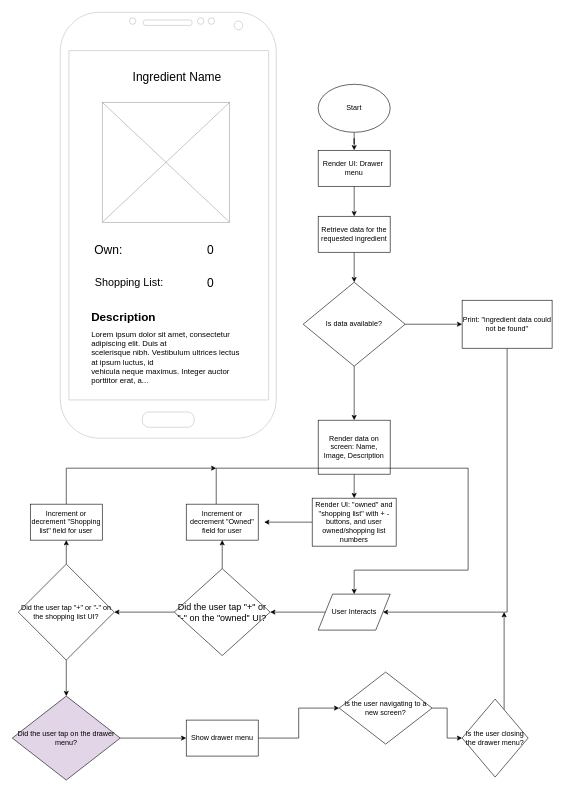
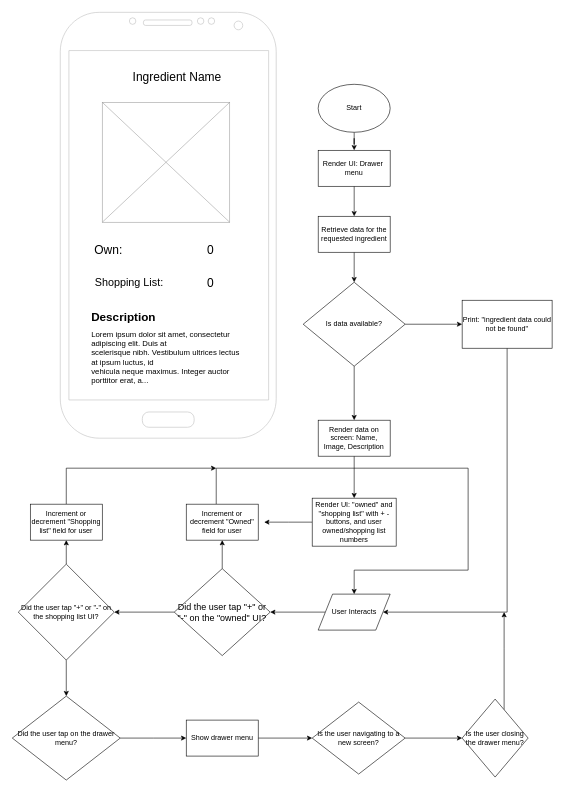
  <mxCell id="0" />
  <mxCell id="1" parent="0" />
  <mxCell id="2" style="edgeStyle=orthogonalEdgeStyle;rounded=0;orthogonalLoop=1;jettySize=auto;html=1;entryX=0.5;entryY=0;entryDx=0;entryDy=0;" parent="1" source="3" target="16" edge="1"><mxGeometry relative="1" as="geometry" /></mxCell>
  <mxCell id="3" value="Start" style="ellipse;whiteSpace=wrap;html=1;" parent="1" vertex="1"><mxGeometry x="530" y="140" width="120" height="80" as="geometry" /></mxCell>
  <mxCell id="4" style="edgeStyle=orthogonalEdgeStyle;rounded=0;orthogonalLoop=1;jettySize=auto;html=1;" parent="1" source="5" target="8" edge="1"><mxGeometry relative="1" as="geometry" /></mxCell>
  <mxCell id="5" value="Retrieve data for the requested ingredient" style="rounded=0;whiteSpace=wrap;html=1;" parent="1" vertex="1"><mxGeometry x="530" y="360" width="120" height="60" as="geometry" /></mxCell>
  <mxCell id="6" style="edgeStyle=orthogonalEdgeStyle;rounded=0;orthogonalLoop=1;jettySize=auto;html=1;" parent="1" source="8" target="10" edge="1"><mxGeometry relative="1" as="geometry" /></mxCell>
  <mxCell id="7" style="edgeStyle=orthogonalEdgeStyle;rounded=0;orthogonalLoop=1;jettySize=auto;html=1;entryX=0.5;entryY=0;entryDx=0;entryDy=0;" parent="1" source="8" target="12" edge="1"><mxGeometry relative="1" as="geometry" /></mxCell>
  <mxCell id="8" value="Is data available?" style="rhombus;whiteSpace=wrap;html=1;" parent="1" vertex="1"><mxGeometry x="505" y="470" width="170" height="140" as="geometry" /></mxCell>
  <mxCell id="9" style="edgeStyle=orthogonalEdgeStyle;rounded=0;orthogonalLoop=1;jettySize=auto;html=1;" parent="1" source="10" target="14" edge="1"><mxGeometry relative="1" as="geometry"><mxPoint x="680" y="1060" as="targetPoint" /><Array as="points"><mxPoint x="845" y="1020" /></Array></mxGeometry></mxCell>
  <mxCell id="10" value="Print: &quot;ingredient data could not be found&quot;" style="rounded=0;whiteSpace=wrap;html=1;" parent="1" vertex="1"><mxGeometry x="770" y="500" width="150" height="80" as="geometry" /></mxCell>
  <mxCell id="11" style="edgeStyle=orthogonalEdgeStyle;rounded=0;orthogonalLoop=1;jettySize=auto;html=1;entryX=0.5;entryY=0;entryDx=0;entryDy=0;" parent="1" source="12" target="18" edge="1"><mxGeometry relative="1" as="geometry" /></mxCell>
- <mxCell id="12" value="Render data on screen: Name, Image, Description" style="rounded=0;whiteSpace=wrap;html=1;" parent="1" vertex="1"><mxGeometry x="530" y="700" width="120" height="90" as="geometry" /></mxCell>
+ <mxCell id="12" value="Render data on screen: Name, Image, Description" style="rounded=0;whiteSpace=wrap;html=1;" parent="1" vertex="1"><mxGeometry x="530" y="700" width="120" height="60" as="geometry" /></mxCell>
  <mxCell id="13" style="edgeStyle=orthogonalEdgeStyle;rounded=0;orthogonalLoop=1;jettySize=auto;html=1;entryX=1;entryY=0.5;entryDx=0;entryDy=0;" parent="1" source="14" target="21" edge="1"><mxGeometry relative="1" as="geometry" /></mxCell>
  <mxCell id="14" value="User Interacts" style="shape=parallelogram;perimeter=parallelogramPerimeter;whiteSpace=wrap;html=1;" parent="1" vertex="1"><mxGeometry x="530" y="990" width="120" height="60" as="geometry" /></mxCell>
  <mxCell id="15" style="edgeStyle=orthogonalEdgeStyle;rounded=0;orthogonalLoop=1;jettySize=auto;html=1;" parent="1" source="16" target="5" edge="1"><mxGeometry relative="1" as="geometry" /></mxCell>
  <mxCell id="16" value="Render UI: Drawer&amp;nbsp; menu" style="rounded=0;whiteSpace=wrap;html=1;" parent="1" vertex="1"><mxGeometry x="530" y="250" width="120" height="60" as="geometry" /></mxCell>
  <mxCell id="17" style="edgeStyle=orthogonalEdgeStyle;rounded=0;orthogonalLoop=1;jettySize=auto;html=1;" parent="1" source="18" edge="1"><mxGeometry relative="1" as="geometry"><mxPoint x="440" y="870" as="targetPoint" /></mxGeometry></mxCell>
  <mxCell id="18" value="Render UI: &quot;owned&quot; and &quot;shopping list&quot; with + - buttons, and user owned/shopping list numbers" style="rounded=0;whiteSpace=wrap;html=1;" parent="1" vertex="1"><mxGeometry x="520" y="830" width="140" height="80" as="geometry" /></mxCell>
  <mxCell id="19" style="edgeStyle=orthogonalEdgeStyle;rounded=0;orthogonalLoop=1;jettySize=auto;html=1;entryX=1;entryY=0.5;entryDx=0;entryDy=0;" parent="1" source="21" target="24" edge="1"><mxGeometry relative="1" as="geometry" /></mxCell>
  <mxCell id="20" style="edgeStyle=orthogonalEdgeStyle;rounded=0;orthogonalLoop=1;jettySize=auto;html=1;entryX=0.5;entryY=1;entryDx=0;entryDy=0;" parent="1" source="21" target="28" edge="1"><mxGeometry relative="1" as="geometry" /></mxCell>
  <mxCell id="21" value="&lt;font style=&quot;font-size: 15px&quot;&gt;Did the user tap &quot;+&quot; or &quot;-&quot; on the &quot;owned&quot; UI?&lt;/font&gt;" style="rhombus;whiteSpace=wrap;html=1;rounded=0;shadow=0;comic=0;" parent="1" vertex="1"><mxGeometry x="290" y="947.5" width="160" height="145" as="geometry" /></mxCell>
  <mxCell id="22" style="edgeStyle=orthogonalEdgeStyle;rounded=0;orthogonalLoop=1;jettySize=auto;html=1;" parent="1" source="24" target="26" edge="1"><mxGeometry relative="1" as="geometry" /></mxCell>
  <mxCell id="23" style="edgeStyle=orthogonalEdgeStyle;rounded=0;orthogonalLoop=1;jettySize=auto;html=1;entryX=0.5;entryY=1;entryDx=0;entryDy=0;" parent="1" source="24" target="30" edge="1"><mxGeometry relative="1" as="geometry" /></mxCell>
  <mxCell id="24" value="Did the user tap &quot;+&quot; or &quot;-&quot; on the shopping list UI?" style="rhombus;whiteSpace=wrap;html=1;" parent="1" vertex="1"><mxGeometry x="30" y="940" width="160" height="160" as="geometry" /></mxCell>
  <mxCell id="25" style="edgeStyle=orthogonalEdgeStyle;rounded=0;orthogonalLoop=1;jettySize=auto;html=1;entryX=0;entryY=0.5;entryDx=0;entryDy=0;" parent="1" source="26" edge="1"><mxGeometry relative="1" as="geometry"><mxPoint x="310" y="1230" as="targetPoint" /></mxGeometry></mxCell>
- <mxCell id="26" value="Did the user tap on the drawer menu?" style="rhombus;whiteSpace=wrap;html=1;fillColor=#e1d5e7;" parent="1" vertex="1"><mxGeometry x="20" y="1160" width="180" height="140" as="geometry" /></mxCell>
+ <mxCell id="26" value="Did the user tap on the drawer menu?" style="rhombus;whiteSpace=wrap;html=1;" parent="1" vertex="1"><mxGeometry x="20" y="1160" width="180" height="140" as="geometry" /></mxCell>
  <mxCell id="27" style="edgeStyle=orthogonalEdgeStyle;rounded=0;orthogonalLoop=1;jettySize=auto;html=1;entryX=0.5;entryY=0;entryDx=0;entryDy=0;" parent="1" source="28" target="14" edge="1"><mxGeometry relative="1" as="geometry"><mxPoint x="590" y="980" as="targetPoint" /><Array as="points"><mxPoint x="360" y="780" /><mxPoint x="780" y="780" /><mxPoint x="780" y="950" /><mxPoint x="590" y="950" /></Array></mxGeometry></mxCell>
  <mxCell id="28" value="Increment or decrement &quot;Owned&quot; field for user" style="rounded=0;whiteSpace=wrap;html=1;" parent="1" vertex="1"><mxGeometry x="310" y="840" width="120" height="60" as="geometry" /></mxCell>
  <mxCell id="29" style="edgeStyle=orthogonalEdgeStyle;rounded=0;orthogonalLoop=1;jettySize=auto;html=1;" parent="1" source="30" edge="1"><mxGeometry relative="1" as="geometry"><mxPoint x="360" y="780" as="targetPoint" /><Array as="points"><mxPoint x="110" y="780" /></Array></mxGeometry></mxCell>
  <mxCell id="30" value="Increment or decrement &quot;Shopping list&quot; field for user" style="rounded=0;whiteSpace=wrap;html=1;" parent="1" vertex="1"><mxGeometry x="50" y="840" width="120" height="60" as="geometry" /></mxCell>
  <mxCell id="31" style="edgeStyle=orthogonalEdgeStyle;rounded=0;orthogonalLoop=1;jettySize=auto;html=1;entryX=0;entryY=0.5;entryDx=0;entryDy=0;" parent="1" source="32" target="34" edge="1"><mxGeometry relative="1" as="geometry" /></mxCell>
- <mxCell id="32" value="Is the user navigating to a new screen?" style="rhombus;whiteSpace=wrap;html=1;" parent="1" vertex="1"><mxGeometry x="565" y="1120" width="155" height="120" as="geometry" /></mxCell>
+ <mxCell id="32" value="Is the user navigating to a new screen?" style="rhombus;whiteSpace=wrap;html=1;" parent="1" vertex="1"><mxGeometry x="520" y="1170" width="155" height="120" as="geometry" /></mxCell>
  <mxCell id="33" style="edgeStyle=orthogonalEdgeStyle;rounded=0;orthogonalLoop=1;jettySize=auto;html=1;" parent="1" source="34" edge="1"><mxGeometry relative="1" as="geometry"><mxPoint x="840" y="1020" as="targetPoint" /><Array as="points"><mxPoint x="840" y="1080" /><mxPoint x="840" y="1080" /></Array></mxGeometry></mxCell>
  <mxCell id="34" value="Is the user closing the drawer menu?" style="rhombus;whiteSpace=wrap;html=1;" parent="1" vertex="1"><mxGeometry x="770" y="1165" width="110" height="130" as="geometry" /></mxCell>
  <mxCell id="35" style="edgeStyle=orthogonalEdgeStyle;rounded=0;orthogonalLoop=1;jettySize=auto;html=1;entryX=0;entryY=0.5;entryDx=0;entryDy=0;" parent="1" source="36" target="32" edge="1"><mxGeometry relative="1" as="geometry" /></mxCell>
  <mxCell id="36" value="Show drawer menu" style="rounded=0;whiteSpace=wrap;html=1;" parent="1" vertex="1"><mxGeometry x="310" y="1200" width="120" height="60" as="geometry" /></mxCell>
  <mxCell id="37" value="" style="verticalLabelPosition=bottom;verticalAlign=top;html=1;shadow=0;dashed=0;strokeWidth=1;shape=mxgraph.android.phone2;strokeColor=#c0c0c0;rounded=0;comic=0;gradientColor=none;" parent="1" vertex="1"><mxGeometry x="100" y="20" width="360" height="710" as="geometry" /></mxCell>
  <mxCell id="38" value="" style="shape=image;html=1;verticalAlign=top;verticalLabelPosition=bottom;labelBackgroundColor=#ffffff;imageAspect=0;aspect=fixed;image=https://cdn4.iconfinder.com/data/icons/wirecons-free-vector-icons/32/menu-alt-128.png;rounded=0;shadow=0;comic=0;gradientColor=none;" parent="1" vertex="1"><mxGeometry x="140" y="107" width="40" height="40" as="geometry" /></mxCell>
  <mxCell id="39" value="Ingredient Name" style="text;html=1;strokeColor=none;fillColor=none;align=center;verticalAlign=middle;whiteSpace=wrap;rounded=0;shadow=0;comic=0;fontSize=20;" parent="1" vertex="1"><mxGeometry x="200" y="102" width="190" height="50" as="geometry" /></mxCell>
  <mxCell id="40" value="" style="verticalLabelPosition=bottom;shadow=0;dashed=0;align=center;html=1;verticalAlign=top;strokeWidth=1;shape=mxgraph.mockup.graphics.simpleIcon;strokeColor=#999999;rounded=0;comic=0;gradientColor=none;fontSize=20;strokeOpacity=92;" parent="1" vertex="1"><mxGeometry x="170" y="170" width="212.5" height="200" as="geometry" /></mxCell>
  <mxCell id="41" value="" style="shape=image;html=1;verticalAlign=top;verticalLabelPosition=bottom;labelBackgroundColor=#ffffff;imageAspect=0;aspect=fixed;image=https://cdn2.iconfinder.com/data/icons/flat-ui-icons-24-px/24/plus-24-128.png;rounded=0;shadow=0;comic=0;gradientColor=none;fontSize=20;" parent="1" vertex="1"><mxGeometry x="375" y="405" width="20" height="20" as="geometry" /></mxCell>
  <mxCell id="42" value="" style="shape=image;html=1;verticalAlign=top;verticalLabelPosition=bottom;labelBackgroundColor=#ffffff;imageAspect=0;aspect=fixed;image=https://cdn4.iconfinder.com/data/icons/ionicons/512/icon-minus-128.png;rounded=0;shadow=0;comic=0;gradientColor=none;fontSize=20;" parent="1" vertex="1"><mxGeometry x="305" y="400" width="30" height="30" as="geometry" /></mxCell>
  <mxCell id="43" value="Own:" style="text;html=1;align=center;verticalAlign=middle;resizable=0;points=[];autosize=1;fontSize=20;" parent="1" vertex="1"><mxGeometry x="150" y="400" width="60" height="30" as="geometry" /></mxCell>
  <mxCell id="44" value="0" style="text;html=1;align=center;verticalAlign=middle;resizable=0;points=[];autosize=1;fontSize=20;" parent="1" vertex="1"><mxGeometry x="335" y="400" width="30" height="30" as="geometry" /></mxCell>
  <mxCell id="45" value="&lt;div style=&quot;font-size: 18px&quot;&gt;&lt;font style=&quot;font-size: 18px&quot;&gt;Shopping List:&lt;/font&gt;&lt;/div&gt;" style="text;html=1;strokeColor=none;fillColor=none;align=center;verticalAlign=middle;whiteSpace=wrap;rounded=0;shadow=0;comic=0;fontSize=13;" parent="1" vertex="1"><mxGeometry x="145" y="445" width="140" height="50" as="geometry" /></mxCell>
  <mxCell id="46" value="" style="shape=image;html=1;verticalAlign=top;verticalLabelPosition=bottom;labelBackgroundColor=#ffffff;imageAspect=0;aspect=fixed;image=https://cdn2.iconfinder.com/data/icons/flat-ui-icons-24-px/24/plus-24-128.png;rounded=0;shadow=0;comic=0;gradientColor=none;fontSize=20;" parent="1" vertex="1"><mxGeometry x="375" y="460" width="20" height="20" as="geometry" /></mxCell>
  <mxCell id="47" value="" style="shape=image;html=1;verticalAlign=top;verticalLabelPosition=bottom;labelBackgroundColor=#ffffff;imageAspect=0;aspect=fixed;image=https://cdn4.iconfinder.com/data/icons/ionicons/512/icon-minus-128.png;rounded=0;shadow=0;comic=0;gradientColor=none;fontSize=20;" parent="1" vertex="1"><mxGeometry x="305" y="455" width="30" height="30" as="geometry" /></mxCell>
  <mxCell id="48" value="0" style="text;html=1;align=center;verticalAlign=middle;resizable=0;points=[];autosize=1;fontSize=20;" parent="1" vertex="1"><mxGeometry x="335" y="455" width="30" height="30" as="geometry" /></mxCell>
  <mxCell id="49" value="&lt;h2&gt;Description&lt;/h2&gt;" style="text;html=1;strokeColor=none;fillColor=none;align=left;verticalAlign=middle;whiteSpace=wrap;rounded=0;shadow=0;comic=0;fontSize=13;" parent="1" vertex="1"><mxGeometry x="150" y="500" width="150" height="55" as="geometry" /></mxCell>
  <mxCell id="50" value="Lorem ipsum dolor sit amet, consectetur adipiscing elit. Duis at &lt;br&gt;scelerisque nibh. Vestibulum ultrices lectus at ipsum luctus, id &lt;br&gt;vehicula neque maximus. Integer auctor porttitor erat, a..." style="text;html=1;strokeColor=none;fillColor=none;align=left;verticalAlign=middle;whiteSpace=wrap;rounded=0;shadow=0;comic=0;fontSize=13;" parent="1" vertex="1"><mxGeometry x="150" y="550" width="260" height="90" as="geometry" /></mxCell>
